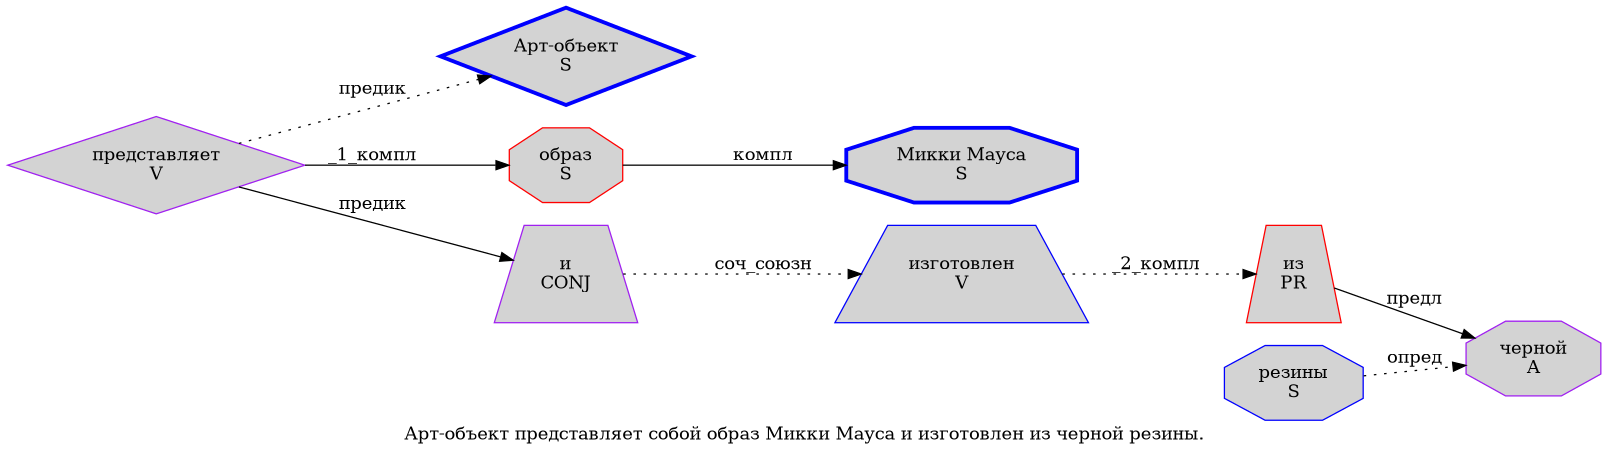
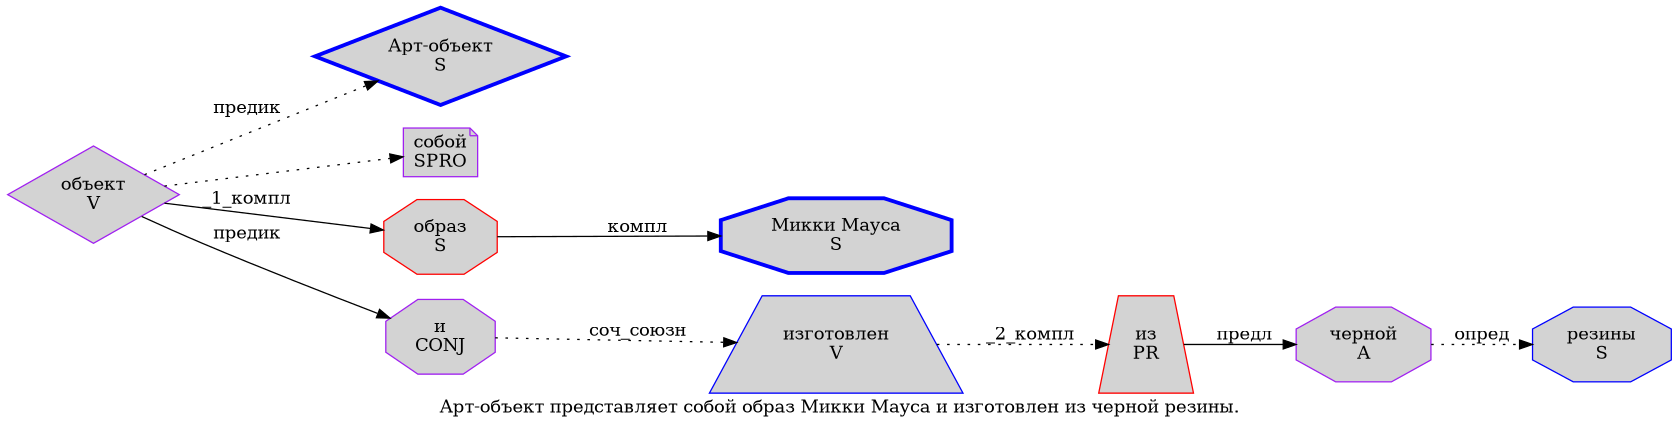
  digraph {
    label="Арт-объект представляет собой образ Микки Мауса и изготовлен из черной резины."
    rankdir=LR
    node [color=blue fillcolor=lightgray penwidth=1 shape=octagon style=filled]
    edge [style=dotted]
    n1 [label="Арт-объект\nS" penwidth=3 shape=diamond]
-   n2 [color=purple label="представляет\nV" shape=diamond]
+   n2 [color=purple label="объект\nV" shape=diamond]
+   n3 [color=purple label="собой\nSPRO" shape=note]
    n4 [color=red label="образ\nS"]
-   n5 [color=purple label="и\nCONJ" shape=trapezium]
+   n5 [color=purple label="и\nCONJ"]
    n6 [label="Микки Мауса\nS" penwidth=3]
    n7 [label="изготовлен\nV" shape=trapezium]
    n8 [color=red label="из\nPR" shape=trapezium]
    n9 [color=purple label="черной\nA"]
    n10 [label="резины\nS"]
    n2 -> n1 [label="предик"]
+   n2 -> n3
    n2 -> n4 [label="_1_компл" style=solid]
    n2 -> n5 [label="предик" style=solid]
    n4 -> n6 [label="компл" style=solid]
    n5 -> n7 [label="соч_союзн"]
    n7 -> n8 [label="_2_компл"]
    n8 -> n9 [label="предл" style=solid]
-   n10 -> n9 [label="опред"]
+   n9 -> n10 [label="опред"]
  }
